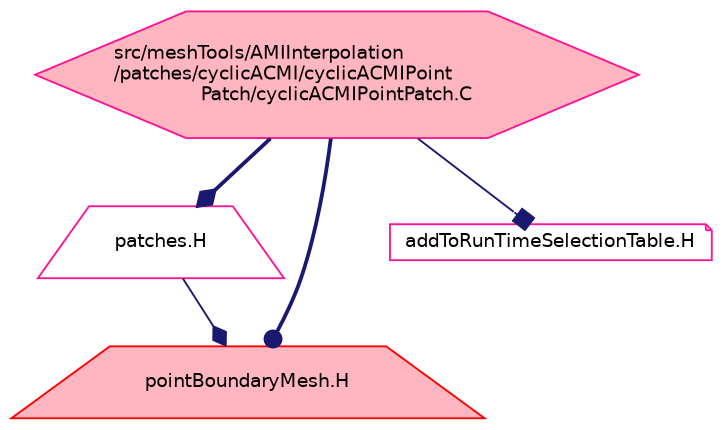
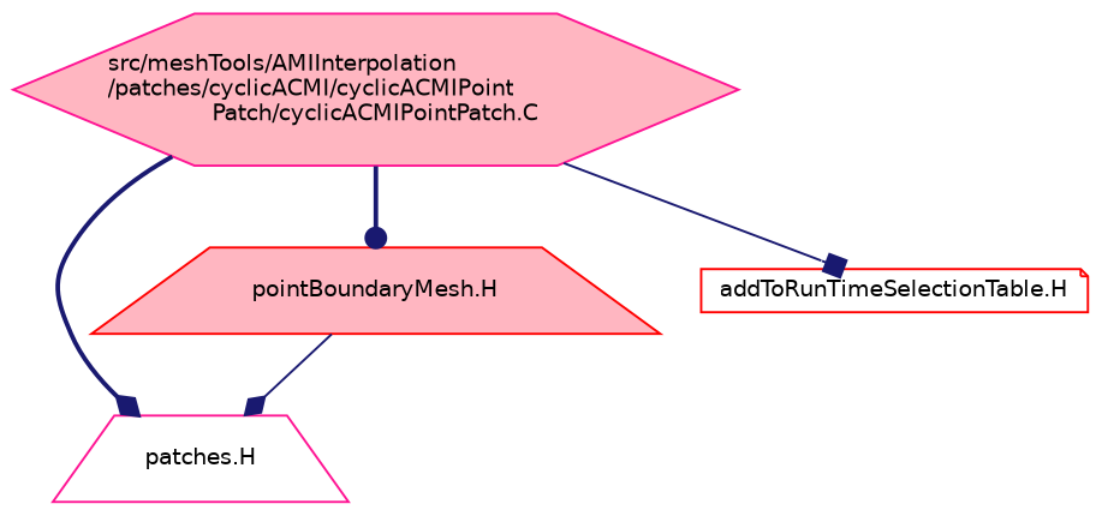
  digraph {
    node [color=deeppink fillcolor=lightpink fontname=Helvetica fontsize=10 shape=trapezium style=filled]
    edge [arrowhead=diamond color=midnightblue fontname=Helvetica fontsize=10 labelfontname=Helvetica labelfontsize=10 style=bold]
    n1 [fontcolor=black height=0.2 label="src/meshTools/AMIInterpolation\l/patches/cyclicACMI/cyclicACMIPoint\lPatch/cyclicACMIPointPatch.C" shape=hexagon width=0.4]
    n2 [fillcolor=white height=0.2 label="patches.H" width=0.4]
    n3 [color=red height=0.2 label="pointBoundaryMesh.H" width=0.4]
-   n4 [fillcolor=white height=0.2 label="addToRunTimeSelectionTable.H" shape=note width=0.4]
+   n4 [color=red fillcolor=white height=0.2 label="addToRunTimeSelectionTable.H" shape=note width=0.4]
    n1 -> n2
    n1 -> n3 [arrowhead=dot]
    n1 -> n4 [arrowhead=box style=solid]
-   n2 -> n3 [style=solid]
+   n3 -> n2 [style=solid]
  }
